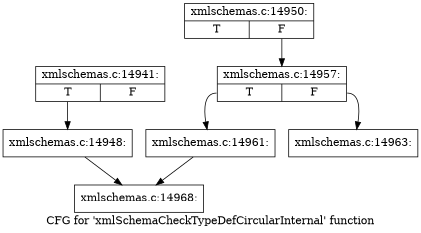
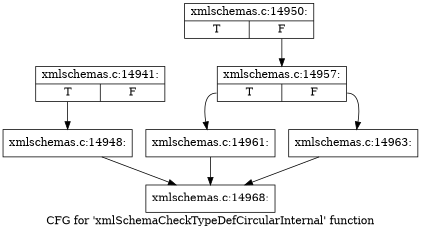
  digraph {
    label="CFG for 'xmlSchemaCheckTypeDefCircularInternal' function"
    node [shape=record]
    n1 [label="{xmlschemas.c:14941:|{<s0>T|<s1>F}}"]
    n2 [label="{xmlschemas.c:14948:}"]
    n3 [label="{xmlschemas.c:14968:}"]
    n4 [label="{xmlschemas.c:14950:|{<s0>T|<s1>F}}"]
    n5 [label="{xmlschemas.c:14957:|{<s0>T|<s1>F}}"]
    n6 [label="{xmlschemas.c:14961:}"]
    n7 [label="{xmlschemas.c:14963:}"]
    n1 -> n2 [tailport=s0]
    n2 -> n3
    n4 -> n5 [tailport=s1]
    n5 -> n6 [tailport=s0]
    n5 -> n7 [tailport=s1]
    n6 -> n3
+   n7 -> n3
  }
